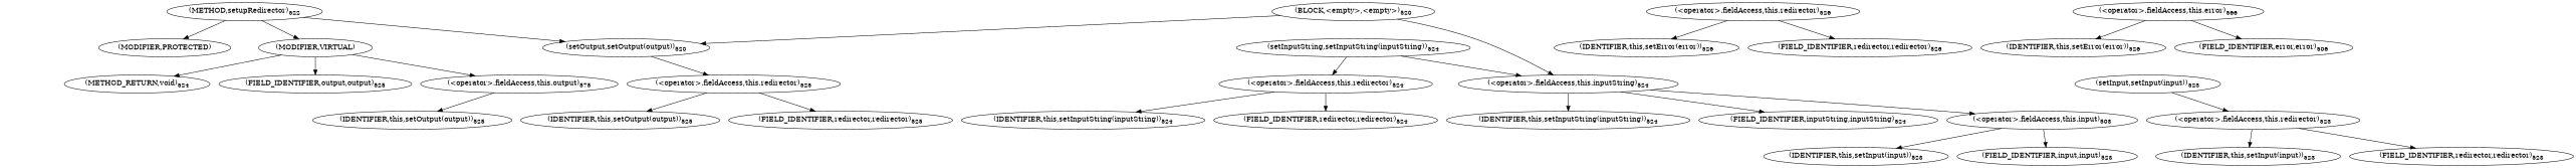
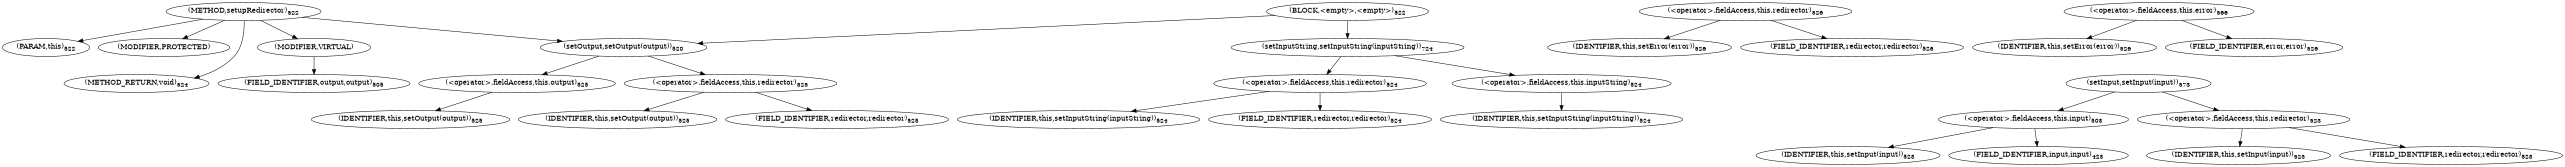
  digraph {
    n1 [label=<(METHOD,setupRedirector)<SUB>522</SUB>>]
+   n2 [label=<(PARAM,this)<SUB>522</SUB>>]
    n3 [label=<(MODIFIER,PROTECTED)>]
    n4 [label=<(MODIFIER,VIRTUAL)>]
    n5 [label=<(METHOD_RETURN,void)<SUB>524</SUB>>]
    n6 [label=<(setOutput,setOutput(output))<SUB>520</SUB>>]
-   n7 [label=<(BLOCK,&lt;empty&gt;,&lt;empty&gt;)<SUB>520</SUB>>]
-   n8 [label=<(setInputString,setInputString(inputString))<SUB>524</SUB>>]
-   n9 [label=<(FIELD_IDENTIFIER,output,output)<SUB>525</SUB>>]
-   n10 [label=<(setInput,setInput(input))<SUB>523</SUB>>]
+   n7 [label=<(BLOCK,&lt;empty&gt;,&lt;empty&gt;)<SUB>522</SUB>>]
+   n8 [label=<(setInputString,setInputString(inputString))<SUB>724</SUB>>]
+   n9 [label=<(FIELD_IDENTIFIER,output,output)<SUB>505</SUB>>]
+   n10 [label=<(setInput,setInput(input))<SUB>573</SUB>>]
    n11 [label=<(&lt;operator&gt;.fieldAccess,this.redirector)<SUB>523</SUB>>]
    n12 [label=<(&lt;operator&gt;.fieldAccess,this.input)<SUB>503</SUB>>]
    n13 [label=<(&lt;operator&gt;.fieldAccess,this.redirector)<SUB>524</SUB>>]
    n14 [label=<(&lt;operator&gt;.fieldAccess,this.inputString)<SUB>524</SUB>>]
    n15 [label=<(&lt;operator&gt;.fieldAccess,this.redirector)<SUB>525</SUB>>]
-   n16 [label=<(&lt;operator&gt;.fieldAccess,this.output)<SUB>575</SUB>>]
+   n16 [label=<(&lt;operator&gt;.fieldAccess,this.output)<SUB>525</SUB>>]
    n17 [label=<(IDENTIFIER,this,setInput(input))<SUB>523</SUB>>]
    n18 [label=<(FIELD_IDENTIFIER,redirector,redirector)<SUB>523</SUB>>]
    n19 [label=<(IDENTIFIER,this,setInput(input))<SUB>523</SUB>>]
-   n20 [label=<(FIELD_IDENTIFIER,input,input)<SUB>523</SUB>>]
+   n20 [label=<(FIELD_IDENTIFIER,input,input)<SUB>423</SUB>>]
    n21 [label=<(IDENTIFIER,this,setInputString(inputString))<SUB>524</SUB>>]
    n22 [label=<(FIELD_IDENTIFIER,redirector,redirector)<SUB>524</SUB>>]
    n23 [label=<(IDENTIFIER,this,setInputString(inputString))<SUB>524</SUB>>]
-   n24 [label=<(FIELD_IDENTIFIER,inputString,inputString)<SUB>524</SUB>>]
    n25 [label=<(IDENTIFIER,this,setOutput(output))<SUB>525</SUB>>]
    n26 [label=<(FIELD_IDENTIFIER,redirector,redirector)<SUB>525</SUB>>]
    n27 [label=<(IDENTIFIER,this,setOutput(output))<SUB>525</SUB>>]
    n28 [label=<(&lt;operator&gt;.fieldAccess,this.redirector)<SUB>526</SUB>>]
    n29 [label=<(IDENTIFIER,this,setError(error))<SUB>526</SUB>>]
    n30 [label=<(FIELD_IDENTIFIER,redirector,redirector)<SUB>526</SUB>>]
    n31 [label=<(&lt;operator&gt;.fieldAccess,this.error)<SUB>566</SUB>>]
    n32 [label=<(IDENTIFIER,this,setError(error))<SUB>526</SUB>>]
-   n33 [label=<(FIELD_IDENTIFIER,error,error)<SUB>506</SUB>>]
+   n33 [label=<(FIELD_IDENTIFIER,error,error)<SUB>526</SUB>>]
+   n1 -> n2
    n1 -> n3
    n1 -> n4
-   n4 -> n5
+   n1 -> n5
    n1 -> n6
    n4 -> n9
    n6 -> n15
-   n4 -> n16
+   n6 -> n16
    n7 -> n6
-   n7 -> n14
+   n7 -> n8
    n8 -> n13
    n8 -> n14
    n10 -> n11
-   n14 -> n12
+   n10 -> n12
    n11 -> n17
    n11 -> n18
    n12 -> n19
    n12 -> n20
    n13 -> n21
    n13 -> n22
    n14 -> n23
-   n14 -> n24
    n15 -> n25
    n15 -> n26
    n16 -> n27
    n28 -> n29
    n28 -> n30
    n31 -> n32
    n31 -> n33
  }
